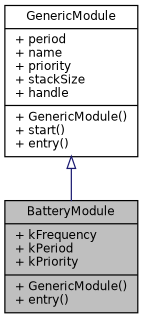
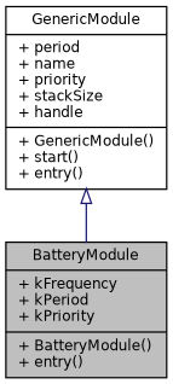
  digraph {
    fontname="DejaVu Sans"
    node [color=black fontname="DejaVu Sans" fontsize=10 shape=record style=filled]
-   n1 [fillcolor=grey75 fontcolor=black height=0.2 label="{BatteryModule\n|+ kFrequency\l+ kPeriod\l+ kPriority\l|+ GenericModule()\l+ entry()\l}" width=0.4]
+   n1 [fillcolor=grey75 fontcolor=black height=0.2 label="{BatteryModule\n|+ kFrequency\l+ kPeriod\l+ kPriority\l|+ BatteryModule()\l+ entry()\l}" width=0.4]
    n2 [fillcolor=white height=0.2 label="{GenericModule\n|+ period\l+ name\l+ priority\l+ stackSize\l+ handle\l|+ GenericModule()\l+ start()\l+ entry()\l}" width=0.4]
    n2 -> n1 [arrowtail=onormal color=midnightblue dir=back fontname="DejaVu Sans" fontsize=10 labelfontname=Helvetica labelfontsize=10 style=solid]
  }
